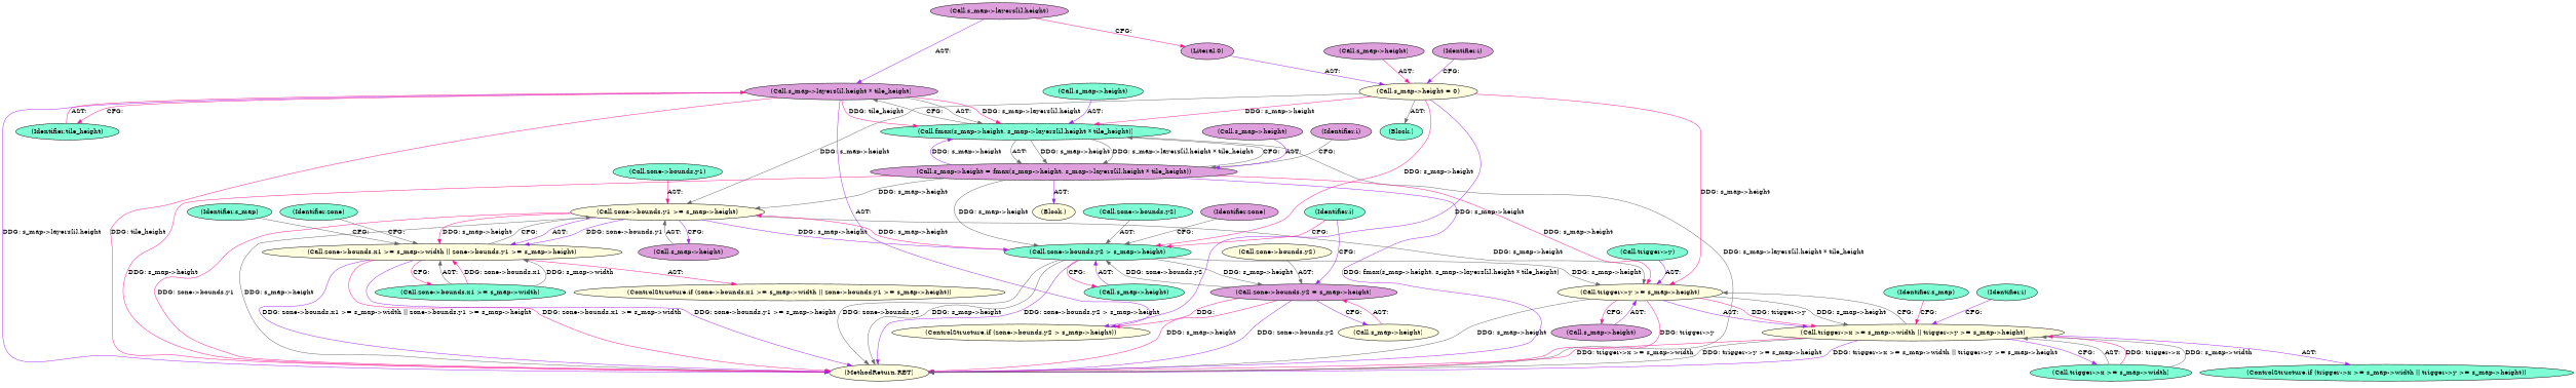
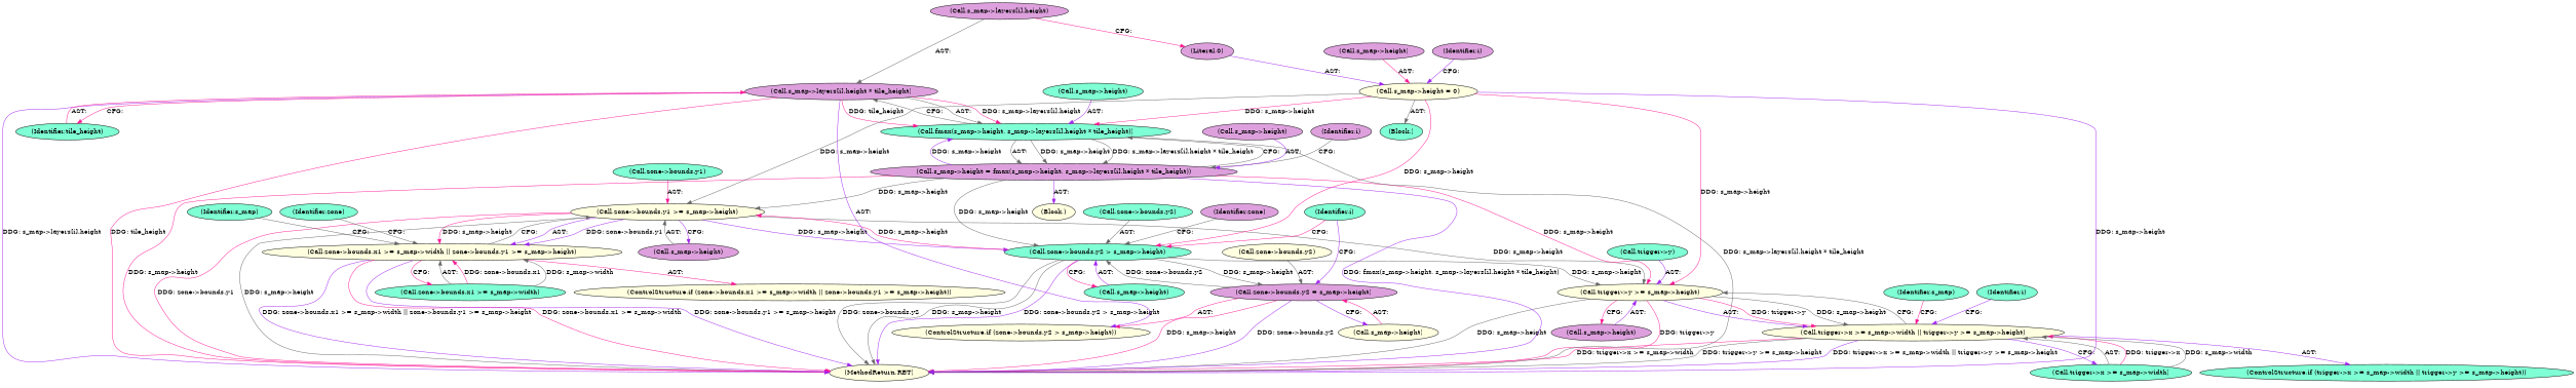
  digraph {
    node [fillcolor=aquamarine style=filled]
    edge [color=gray40]
    n1 [fillcolor=lightyellow label="(Call,zone->bounds.y1 >= s_map->height)"]
    n2 [label="(Call,zone->bounds.y2 > s_map->height)"]
    n3 [fillcolor=lightyellow label="(Call,zone->bounds.x1 >= s_map->width || zone->bounds.y1 >= s_map->height)"]
    n4 [fillcolor=lightyellow label="(Call,trigger->y >= s_map->height)"]
    n5 [fillcolor=plum label="(Call,s_map->height)"]
    n6 [fillcolor=lightyellow label="(MethodReturn,RET)"]
    n7 [fillcolor=plum label="(Call,zone->bounds.y2 = s_map->height)"]
    n8 [label="(Call,s_map->height)"]
    n9 [label="(Call,zone->bounds.x1 >= s_map->width)"]
    n10 [fillcolor=lightyellow label="(ControlStructure,if (zone->bounds.x1 >= s_map->width || zone->bounds.y1 >= s_map->height))"]
    n11 [fillcolor=lightyellow label="(Call,trigger->x >= s_map->width || trigger->y >= s_map->height)"]
    n12 [fillcolor=plum label="(Call,s_map->height)"]
    n13 [fillcolor=lightyellow label="(ControlStructure,if (zone->bounds.y2 > s_map->height))"]
    n14 [fillcolor=lightyellow label="(Call,s_map->height)"]
    n15 [fillcolor=plum label="(Call,s_map->height = fmax(s_map->height, s_map->layers[i].height * tile_height))"]
    n16 [label="(Call,fmax(s_map->height, s_map->layers[i].height * tile_height))"]
    n17 [fillcolor=lightyellow label="(Block,)"]
    n18 [fillcolor=plum label="(Call,s_map->layers[i].height * tile_height)"]
    n19 [label="(Identifier,tile_height)"]
    n20 [fillcolor=lightyellow label="(Call,s_map->height = 0)"]
    n21 [label="(Block,)"]
    n22 [fillcolor=plum label="(Literal,0)"]
    n23 [label="(Call,trigger->x >= s_map->width)"]
    n24 [label="(ControlStructure,if (trigger->x >= s_map->width || trigger->y >= s_map->height))"]
    n25 [fillcolor=plum label="(Call,s_map->layers[i].height)"]
    n26 [fillcolor=plum label="(Call,s_map->height)"]
    n27 [label="(Identifier,s_map)"]
    n28 [fillcolor=lightyellow label="(Call,zone->bounds.y2)"]
    n29 [label="(Call,s_map->height)"]
    n30 [fillcolor=plum label="(Identifier,zone)"]
    n31 [fillcolor=plum label="(Identifier,i)"]
    n32 [fillcolor=plum label="(Identifier,i)"]
    n33 [label="(Call,zone->bounds.y2)"]
    n34 [label="(Identifier,i)"]
    n35 [label="(Identifier,s_map)"]
    n36 [fillcolor=plum label="(Call,s_map->height)"]
    n37 [label="(Identifier,i)"]
    n38 [label="(Call,zone->bounds.y1)"]
    n39 [label="(Identifier,zone)"]
    n40 [label="(Call,trigger->y)"]
    n1 -> n2 [color=purple label="DDG: s_map->height"]
    n1 -> n3 [color=purple label="AST: "]
    n1 -> n3 [color=purple label="DDG: zone->bounds.y1"]
    n1 -> n3 [color=deeppink label="DDG: s_map->height"]
    n1 -> n4 [label="DDG: s_map->height"]
    n1 -> n5 [color=purple label="CFG: "]
    n1 -> n6 [color=deeppink label="DDG: zone->bounds.y1"]
    n1 -> n6 [label="DDG: s_map->height"]
    n2 -> n1 [color=deeppink label="DDG: s_map->height"]
    n2 -> n4 [label="DDG: s_map->height"]
    n2 -> n6 [label="DDG: s_map->height"]
    n2 -> n6 [label="DDG: zone->bounds.y2"]
    n2 -> n6 [color=purple label="DDG: zone->bounds.y2 > s_map->height"]
    n2 -> n7 [label="DDG: s_map->height"]
    n2 -> n8 [color=deeppink label="CFG: "]
    n3 -> n1 [label="CFG: "]
    n3 -> n6 [color=purple label="DDG: zone->bounds.x1 >= s_map->width || zone->bounds.y1 >= s_map->height"]
    n3 -> n6 [color=deeppink label="DDG: zone->bounds.x1 >= s_map->width"]
    n3 -> n6 [color=purple label="DDG: zone->bounds.y1 >= s_map->height"]
    n3 -> n9 [color=deeppink label="CFG: "]
    n3 -> n10 [color=deeppink label="AST: "]
    n4 -> n6 [color=deeppink label="DDG: trigger->y"]
    n4 -> n6 [label="DDG: s_map->height"]
    n4 -> n11 [color=purple label="AST: "]
    n4 -> n11 [color=deeppink label="DDG: trigger->y"]
    n4 -> n11 [label="DDG: s_map->height"]
    n4 -> n12 [color=deeppink label="CFG: "]
    n5 -> n1 [label="AST: "]
    n7 -> n2 [label="DDG: zone->bounds.y2"]
    n7 -> n6 [color=purple label="DDG: zone->bounds.y2"]
    n7 -> n6 [color=deeppink label="DDG: s_map->height"]
-   n7 -> n13 [color=deeppink label="DDG: "]
+   n7 -> n13 [color=deeppink label="AST: "]
    n7 -> n14 [color=purple label="CFG: "]
    n8 -> n2 [color=purple label="AST: "]
    n9 -> n3 [label="AST: "]
    n9 -> n3 [color=deeppink label="DDG: zone->bounds.x1"]
    n9 -> n3 [label="DDG: s_map->width"]
    n11 -> n4 [label="CFG: "]
    n11 -> n6 [color=purple label="DDG: trigger->x >= s_map->width || trigger->y >= s_map->height"]
    n11 -> n6 [color=deeppink label="DDG: trigger->x >= s_map->width"]
    n11 -> n6 [label="DDG: trigger->y >= s_map->height"]
    n11 -> n23 [color=purple label="CFG: "]
    n11 -> n24 [color=purple label="AST: "]
    n12 -> n4 [color=purple label="AST: "]
    n14 -> n7 [color=deeppink label="AST: "]
    n15 -> n1 [label="DDG: s_map->height"]
    n15 -> n2 [label="DDG: s_map->height"]
    n15 -> n4 [color=deeppink label="DDG: s_map->height"]
    n15 -> n6 [color=deeppink label="DDG: s_map->height"]
    n15 -> n6 [color=purple label="DDG: fmax(s_map->height, s_map->layers[i].height * tile_height)"]
    n15 -> n16 [label="CFG: "]
    n15 -> n16 [color=purple label="DDG: s_map->height"]
    n15 -> n17 [color=purple label="AST: "]
    n16 -> n6 [label="DDG: s_map->layers[i].height * tile_height"]
    n16 -> n15 [label="AST: "]
    n16 -> n15 [label="DDG: s_map->height"]
    n16 -> n15 [label="DDG: s_map->layers[i].height * tile_height"]
    n16 -> n18 [label="CFG: "]
    n18 -> n6 [color=deeppink label="DDG: tile_height"]
    n18 -> n6 [color=purple label="DDG: s_map->layers[i].height"]
    n18 -> n13 [color=purple label="AST: "]
    n18 -> n16 [label="AST: "]
    n18 -> n16 [color=deeppink label="DDG: s_map->layers[i].height"]
    n18 -> n16 [color=deeppink label="DDG: tile_height"]
    n18 -> n19 [color=deeppink label="CFG: "]
    n19 -> n18 [color=deeppink label="AST: "]
    n20 -> n1 [label="DDG: s_map->height"]
    n20 -> n2 [color=deeppink label="DDG: s_map->height"]
    n20 -> n4 [color=deeppink label="DDG: s_map->height"]
-   n20 -> n13 [color=purple label="DDG: s_map->height"]
+   n20 -> n6 [color=purple label="DDG: s_map->height"]
    n20 -> n16 [color=deeppink label="DDG: s_map->height"]
    n20 -> n21 [label="AST: "]
    n22 -> n20 [color=purple label="AST: "]
    n23 -> n11 [label="AST: "]
    n23 -> n11 [color=deeppink label="DDG: trigger->x"]
    n23 -> n11 [label="DDG: s_map->width"]
-   n25 -> n18 [color=purple label="AST: "]
+   n25 -> n18 [label="AST: "]
    n25 -> n22 [color=deeppink label="CFG: "]
    n26 -> n20 [color=deeppink label="AST: "]
    n27 -> n3 [label="CFG: "]
    n28 -> n7 [label="AST: "]
    n29 -> n16 [color=purple label="AST: "]
    n30 -> n2 [label="CFG: "]
    n31 -> n15 [label="CFG: "]
    n32 -> n20 [color=purple label="CFG: "]
    n33 -> n2 [label="AST: "]
    n34 -> n2 [color=deeppink label="CFG: "]
    n34 -> n7 [color=purple label="CFG: "]
    n35 -> n11 [color=deeppink label="CFG: "]
    n36 -> n15 [color=purple label="AST: "]
    n37 -> n11 [color=purple label="CFG: "]
    n38 -> n1 [color=deeppink label="AST: "]
    n39 -> n3 [label="CFG: "]
    n40 -> n4 [color=purple label="AST: "]
  }
